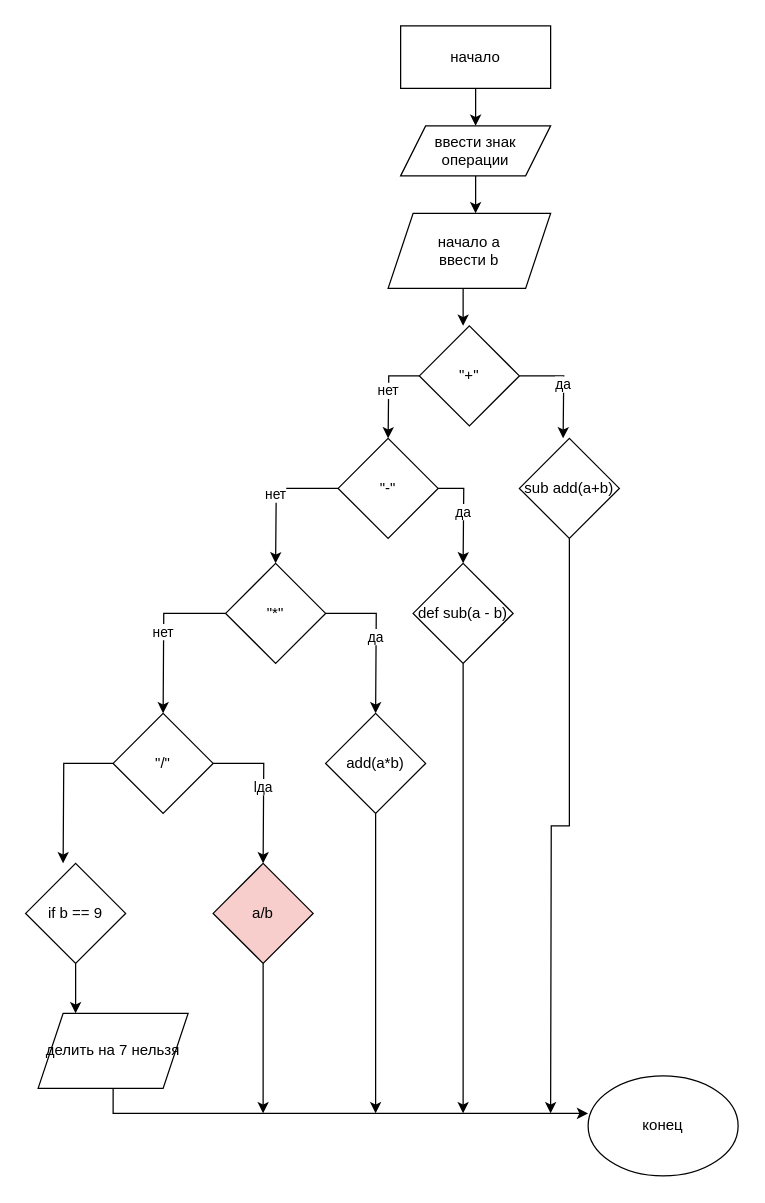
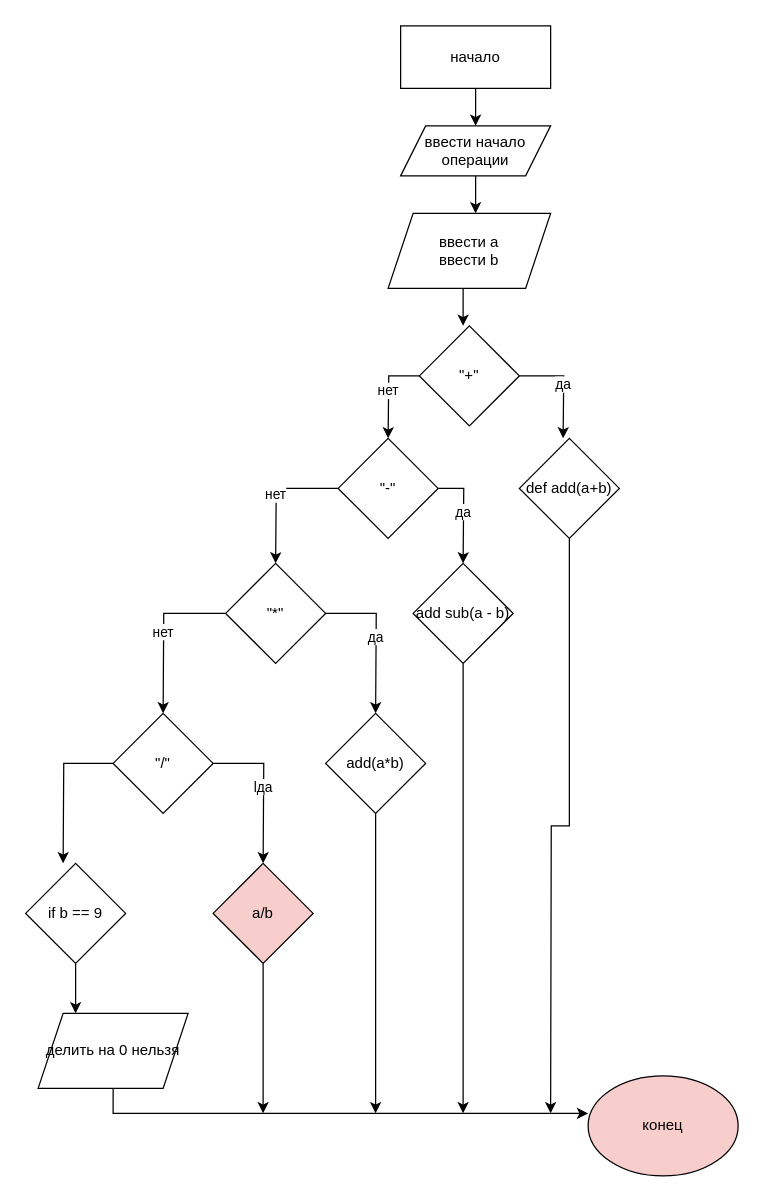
  <mxCell id="0" />
  <mxCell id="1" parent="0" />
  <mxCell id="2" style="edgeStyle=orthogonalEdgeStyle;rounded=0;orthogonalLoop=1;jettySize=auto;html=1;exitX=0.5;exitY=1;exitDx=0;exitDy=0;" edge="1" parent="1" source="3"><mxGeometry relative="1" as="geometry"><mxPoint x="380" y="100" as="targetPoint" /></mxGeometry></mxCell>
  <mxCell id="3" value="начало" style="whiteSpace=wrap;html=1;rounded=0;" vertex="1" parent="1"><mxGeometry x="320" y="20" width="120" height="50" as="geometry" /></mxCell>
  <mxCell id="4" style="edgeStyle=orthogonalEdgeStyle;rounded=0;orthogonalLoop=1;jettySize=auto;html=1;" edge="1" parent="1" source="5"><mxGeometry relative="1" as="geometry"><mxPoint x="380" y="170" as="targetPoint" /></mxGeometry></mxCell>
- <mxCell id="5" value="ввести знак операции" style="shape=parallelogram;perimeter=parallelogramPerimeter;whiteSpace=wrap;html=1;fixedSize=1;" vertex="1" parent="1"><mxGeometry x="320" y="100" width="120" height="40" as="geometry" /></mxCell>
+ <mxCell id="5" value="ввести начало операции" style="shape=parallelogram;perimeter=parallelogramPerimeter;whiteSpace=wrap;html=1;fixedSize=1;" vertex="1" parent="1"><mxGeometry x="320" y="100" width="120" height="40" as="geometry" /></mxCell>
  <mxCell id="6" style="edgeStyle=orthogonalEdgeStyle;rounded=0;orthogonalLoop=1;jettySize=auto;html=1;exitX=0.5;exitY=1;exitDx=0;exitDy=0;" edge="1" parent="1" source="7"><mxGeometry relative="1" as="geometry"><mxPoint x="370" y="260" as="targetPoint" /></mxGeometry></mxCell>
- <mxCell id="7" value="начало a&lt;br&gt;ввести b" style="shape=parallelogram;perimeter=parallelogramPerimeter;whiteSpace=wrap;html=1;fixedSize=1;" vertex="1" parent="1"><mxGeometry x="310" y="170" width="130" height="60" as="geometry" /></mxCell>
+ <mxCell id="7" value="ввести a&lt;br&gt;ввести b" style="shape=parallelogram;perimeter=parallelogramPerimeter;whiteSpace=wrap;html=1;fixedSize=1;" vertex="1" parent="1"><mxGeometry x="310" y="170" width="130" height="60" as="geometry" /></mxCell>
  <mxCell id="8" value="да" style="edgeStyle=orthogonalEdgeStyle;rounded=0;orthogonalLoop=1;jettySize=auto;html=1;exitX=1;exitY=0.5;exitDx=0;exitDy=0;" edge="1" parent="1" source="10"><mxGeometry relative="1" as="geometry"><mxPoint x="450" y="350" as="targetPoint" /></mxGeometry></mxCell>
  <mxCell id="9" value="нет" style="edgeStyle=orthogonalEdgeStyle;rounded=0;orthogonalLoop=1;jettySize=auto;html=1;exitX=0;exitY=0.5;exitDx=0;exitDy=0;" edge="1" parent="1" source="10"><mxGeometry relative="1" as="geometry"><mxPoint x="310" y="350" as="targetPoint" /></mxGeometry></mxCell>
  <mxCell id="10" value="&quot;+&quot;" style="rhombus;whiteSpace=wrap;html=1;" vertex="1" parent="1"><mxGeometry x="335" y="260" width="80" height="80" as="geometry" /></mxCell>
  <mxCell id="11" style="edgeStyle=orthogonalEdgeStyle;rounded=0;orthogonalLoop=1;jettySize=auto;html=1;" edge="1" parent="1" source="12"><mxGeometry relative="1" as="geometry"><mxPoint x="440" y="890" as="targetPoint" /></mxGeometry></mxCell>
- <mxCell id="12" value="sub add(a+b)" style="rhombus;whiteSpace=wrap;html=1;" vertex="1" parent="1"><mxGeometry x="415" y="350" width="80" height="80" as="geometry" /></mxCell>
+ <mxCell id="12" value="def add(a+b)" style="rhombus;whiteSpace=wrap;html=1;" vertex="1" parent="1"><mxGeometry x="415" y="350" width="80" height="80" as="geometry" /></mxCell>
  <mxCell id="13" value="да" style="edgeStyle=orthogonalEdgeStyle;rounded=0;orthogonalLoop=1;jettySize=auto;html=1;" edge="1" parent="1" source="15"><mxGeometry relative="1" as="geometry"><mxPoint x="370" y="450" as="targetPoint" /></mxGeometry></mxCell>
  <mxCell id="14" value="нет" style="edgeStyle=orthogonalEdgeStyle;rounded=0;orthogonalLoop=1;jettySize=auto;html=1;exitX=0;exitY=0.5;exitDx=0;exitDy=0;" edge="1" parent="1" source="15"><mxGeometry relative="1" as="geometry"><mxPoint x="220" y="450" as="targetPoint" /></mxGeometry></mxCell>
  <mxCell id="15" value="&quot;-&quot;" style="rhombus;whiteSpace=wrap;html=1;" vertex="1" parent="1"><mxGeometry x="270" y="350" width="80" height="80" as="geometry" /></mxCell>
  <mxCell id="16" style="edgeStyle=orthogonalEdgeStyle;rounded=0;orthogonalLoop=1;jettySize=auto;html=1;" edge="1" parent="1" source="17"><mxGeometry relative="1" as="geometry"><mxPoint x="370" y="890" as="targetPoint" /></mxGeometry></mxCell>
- <mxCell id="17" value="def sub(a - b)" style="rhombus;whiteSpace=wrap;html=1;" vertex="1" parent="1"><mxGeometry x="330" y="450" width="80" height="80" as="geometry" /></mxCell>
+ <mxCell id="17" value="add sub(a - b)" style="rhombus;whiteSpace=wrap;html=1;" vertex="1" parent="1"><mxGeometry x="330" y="450" width="80" height="80" as="geometry" /></mxCell>
  <mxCell id="18" value="да" style="edgeStyle=orthogonalEdgeStyle;rounded=0;orthogonalLoop=1;jettySize=auto;html=1;" edge="1" parent="1" source="20"><mxGeometry relative="1" as="geometry"><mxPoint x="300" y="570" as="targetPoint" /></mxGeometry></mxCell>
  <mxCell id="19" value="нет" style="edgeStyle=orthogonalEdgeStyle;rounded=0;orthogonalLoop=1;jettySize=auto;html=1;" edge="1" parent="1" source="20"><mxGeometry relative="1" as="geometry"><mxPoint x="130" y="570" as="targetPoint" /></mxGeometry></mxCell>
  <mxCell id="20" value="&quot;*&quot;" style="rhombus;whiteSpace=wrap;html=1;" vertex="1" parent="1"><mxGeometry x="180" y="450" width="80" height="80" as="geometry" /></mxCell>
  <mxCell id="21" style="edgeStyle=orthogonalEdgeStyle;rounded=0;orthogonalLoop=1;jettySize=auto;html=1;" edge="1" parent="1" source="22"><mxGeometry relative="1" as="geometry"><mxPoint x="300" y="890" as="targetPoint" /></mxGeometry></mxCell>
  <mxCell id="22" value="add(a*b)" style="rhombus;whiteSpace=wrap;html=1;" vertex="1" parent="1"><mxGeometry x="260" y="570" width="80" height="80" as="geometry" /></mxCell>
  <mxCell id="23" value="lда" style="edgeStyle=orthogonalEdgeStyle;rounded=0;orthogonalLoop=1;jettySize=auto;html=1;" edge="1" parent="1" source="25"><mxGeometry relative="1" as="geometry"><mxPoint x="210" y="690" as="targetPoint" /></mxGeometry></mxCell>
  <mxCell id="24" style="edgeStyle=orthogonalEdgeStyle;rounded=0;orthogonalLoop=1;jettySize=auto;html=1;" edge="1" parent="1" source="25"><mxGeometry relative="1" as="geometry"><mxPoint x="50" y="690" as="targetPoint" /></mxGeometry></mxCell>
  <mxCell id="25" value="&quot;/&quot;" style="rhombus;whiteSpace=wrap;html=1;" vertex="1" parent="1"><mxGeometry x="90" y="570" width="80" height="80" as="geometry" /></mxCell>
  <mxCell id="26" style="edgeStyle=orthogonalEdgeStyle;rounded=0;orthogonalLoop=1;jettySize=auto;html=1;" edge="1" parent="1" source="27"><mxGeometry relative="1" as="geometry"><mxPoint x="210" y="890" as="targetPoint" /></mxGeometry></mxCell>
  <mxCell id="27" value="a/b" style="rhombus;whiteSpace=wrap;html=1;fillColor=#f8cecc;" vertex="1" parent="1"><mxGeometry x="170" y="690" width="80" height="80" as="geometry" /></mxCell>
  <mxCell id="28" style="edgeStyle=orthogonalEdgeStyle;rounded=0;orthogonalLoop=1;jettySize=auto;html=1;" edge="1" parent="1" source="29"><mxGeometry relative="1" as="geometry"><mxPoint x="60" y="810" as="targetPoint" /></mxGeometry></mxCell>
  <mxCell id="29" value="if b == 9" style="rhombus;whiteSpace=wrap;html=1;" vertex="1" parent="1"><mxGeometry x="20" y="690" width="80" height="80" as="geometry" /></mxCell>
  <mxCell id="30" style="edgeStyle=orthogonalEdgeStyle;rounded=0;orthogonalLoop=1;jettySize=auto;html=1;exitX=0.5;exitY=1;exitDx=0;exitDy=0;" edge="1" parent="1" source="31"><mxGeometry relative="1" as="geometry"><mxPoint x="470" y="890" as="targetPoint" /><Array as="points"><mxPoint x="90" y="890" /><mxPoint x="330" y="890" /></Array></mxGeometry></mxCell>
- <mxCell id="31" value="делить на 7 нельзя" style="shape=parallelogram;perimeter=parallelogramPerimeter;whiteSpace=wrap;html=1;fixedSize=1;" vertex="1" parent="1"><mxGeometry x="30" y="810" width="120" height="60" as="geometry" /></mxCell>
- <mxCell id="32" value="конец" style="ellipse;whiteSpace=wrap;html=1;" vertex="1" parent="1"><mxGeometry x="470" y="860" width="120" height="80" as="geometry" /></mxCell>
+ <mxCell id="31" value="делить на 0 нельзя" style="shape=parallelogram;perimeter=parallelogramPerimeter;whiteSpace=wrap;html=1;fixedSize=1;" vertex="1" parent="1"><mxGeometry x="30" y="810" width="120" height="60" as="geometry" /></mxCell>
+ <mxCell id="32" value="конец" style="ellipse;whiteSpace=wrap;html=1;fillColor=#f8cecc;" vertex="1" parent="1"><mxGeometry x="470" y="860" width="120" height="80" as="geometry" /></mxCell>
